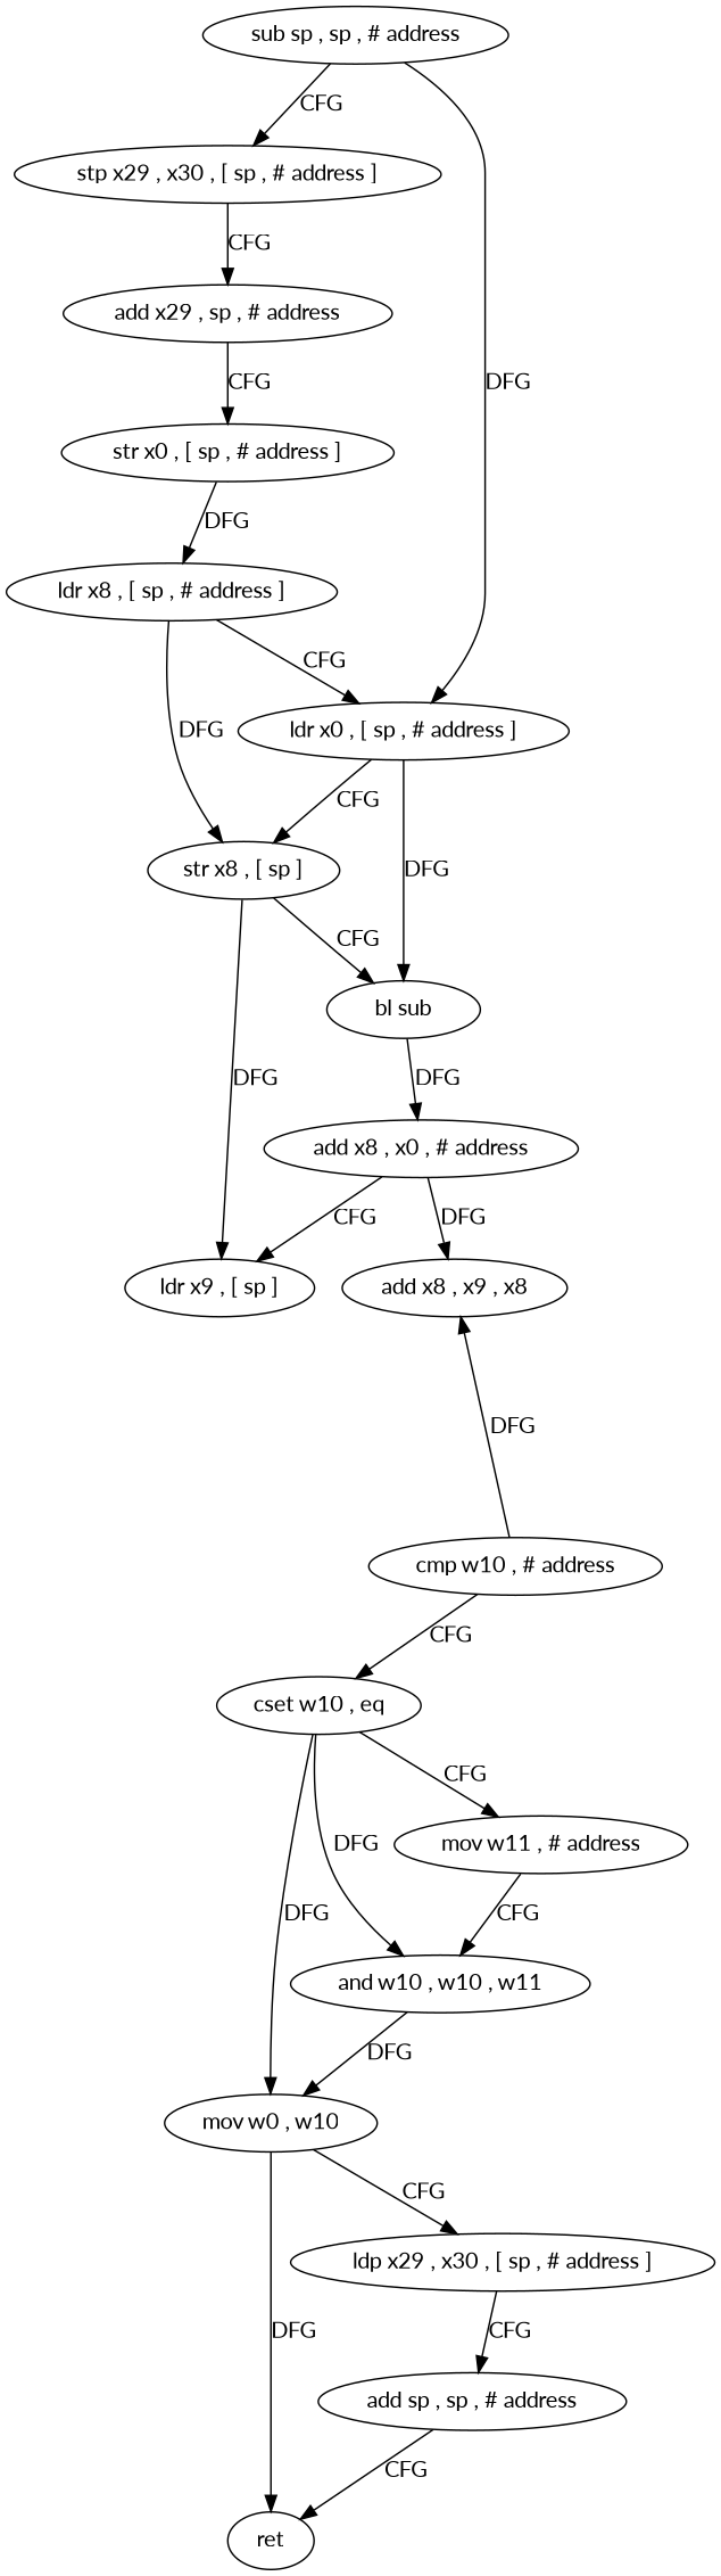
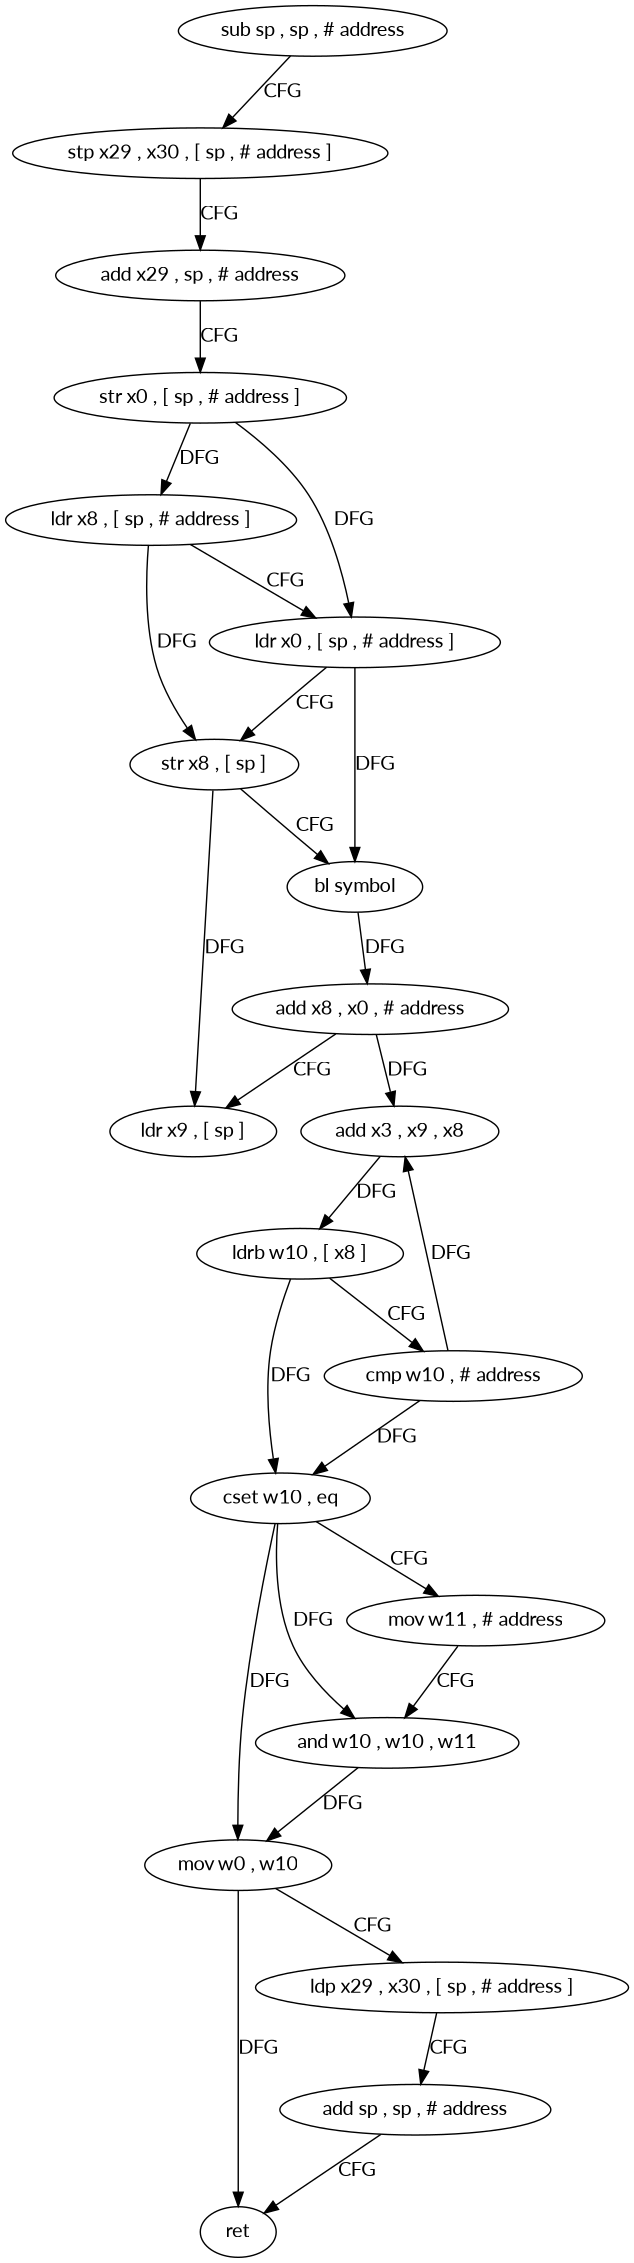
  digraph {
    fontname=Lato
    node [fontname=Lato]
    edge [fontname=Lato]
    n1 [label="sub sp , sp , # address"]
    n2 [label="stp x29 , x30 , [ sp , # address ]"]
    n3 [label="add x29 , sp , # address"]
    n4 [label="str x0 , [ sp , # address ]"]
    n5 [label="ldr x8 , [ sp , # address ]"]
    n6 [label="ldr x0 , [ sp , # address ]"]
    n7 [label="str x8 , [ sp ]"]
-   n8 [label="bl sub"]
+   n8 [label="bl symbol"]
    n9 [label="ldr x9 , [ sp ]"]
    n10 [label="add x8 , x0 , # address"]
-   n11 [label="add x8 , x9 , x8"]
+   n11 [label="add x3 , x9 , x8"]
+   n12 [label="ldrb w10 , [ x8 ]"]
    n13 [label="cmp w10 , # address"]
    n14 [label="cset w10 , eq"]
    n15 [label="mov w11 , # address"]
    n16 [label="and w10 , w10 , w11"]
    n17 [label="mov w0 , w10"]
    n18 [label="ldp x29 , x30 , [ sp , # address ]"]
    n19 [label=ret]
    n20 [label="add sp , sp , # address"]
    n1 -> n2 [label=CFG]
    n2 -> n3 [label=CFG]
    n3 -> n4 [label=CFG]
    n4 -> n5 [label=DFG]
-   n1 -> n6 [label=DFG]
+   n4 -> n6 [label=DFG]
    n5 -> n6 [label=CFG]
    n5 -> n7 [label=DFG]
    n6 -> n7 [label=CFG]
    n6 -> n8 [label=DFG]
    n7 -> n8 [label=CFG]
    n7 -> n9 [label=DFG]
    n8 -> n10 [label=DFG]
    n10 -> n9 [label=CFG]
    n10 -> n11 [label=DFG]
+   n11 -> n12 [label=DFG]
+   n12 -> n13 [label=CFG]
+   n12 -> n14 [label=DFG]
    n13 -> n11 [label=DFG]
-   n13 -> n14 [label=CFG]
+   n13 -> n14 [label=DFG]
    n14 -> n15 [label=CFG]
    n14 -> n16 [label=DFG]
    n14 -> n17 [label=DFG]
    n15 -> n16 [label=CFG]
    n16 -> n17 [label=DFG]
    n17 -> n18 [label=CFG]
    n17 -> n19 [label=DFG]
    n18 -> n20 [label=CFG]
    n20 -> n19 [label=CFG]
  }
